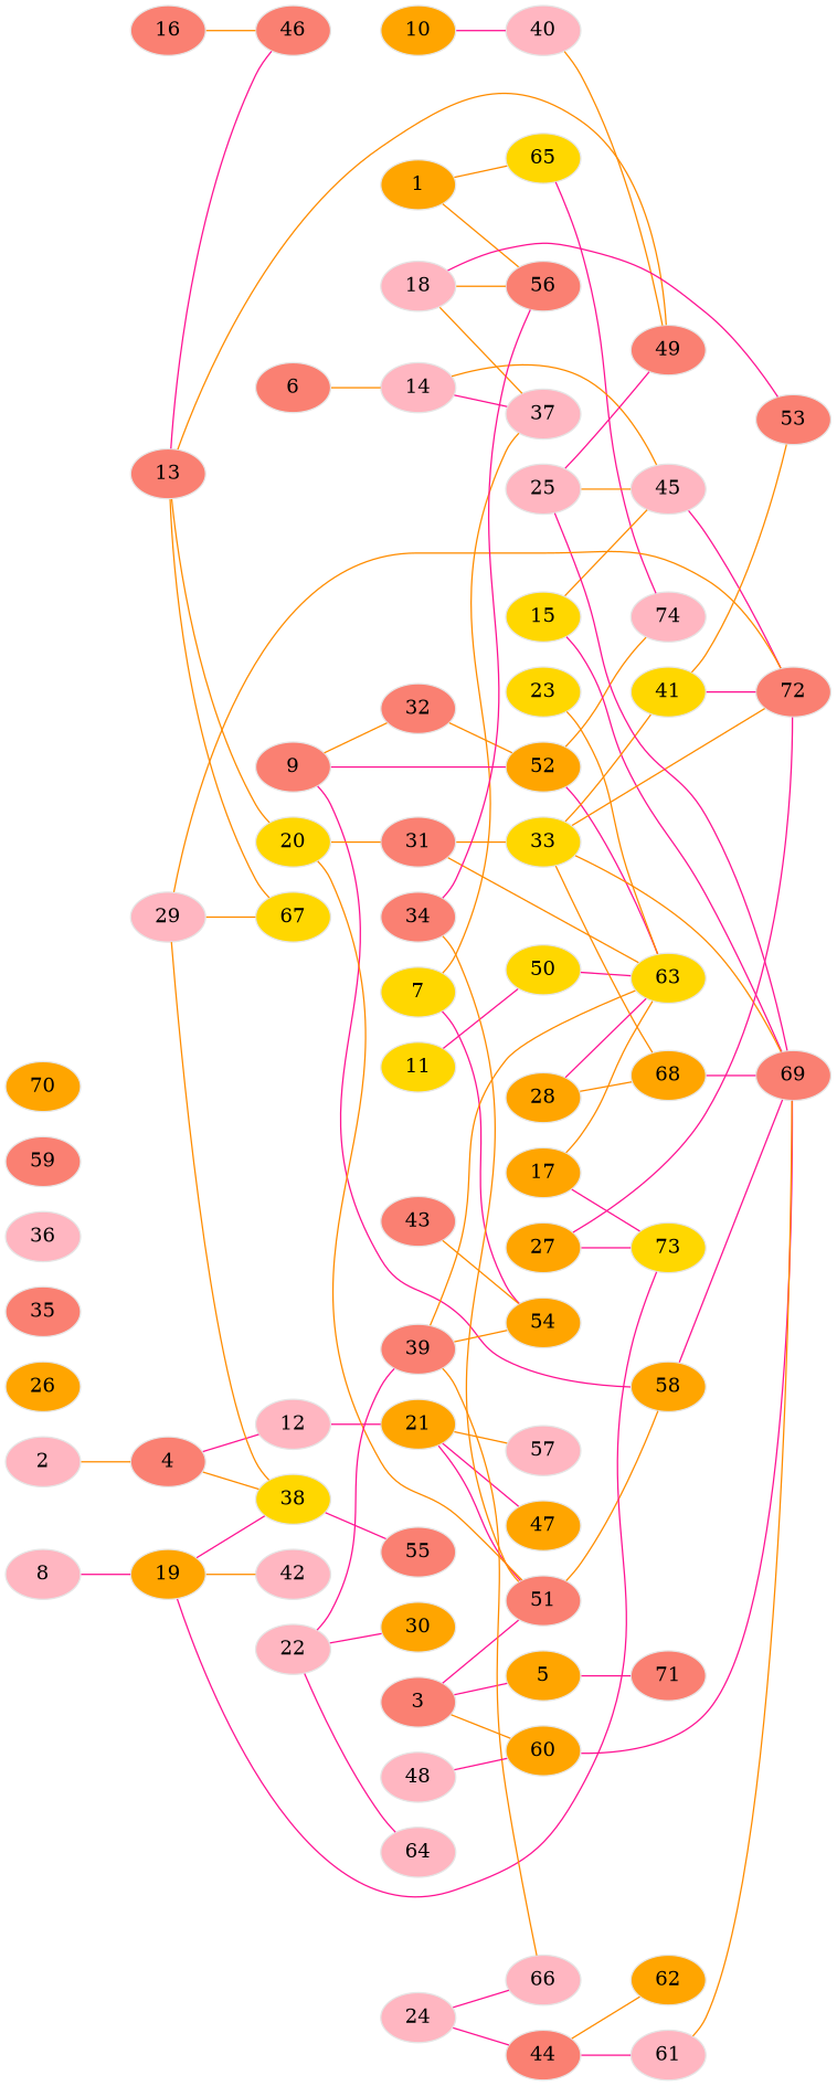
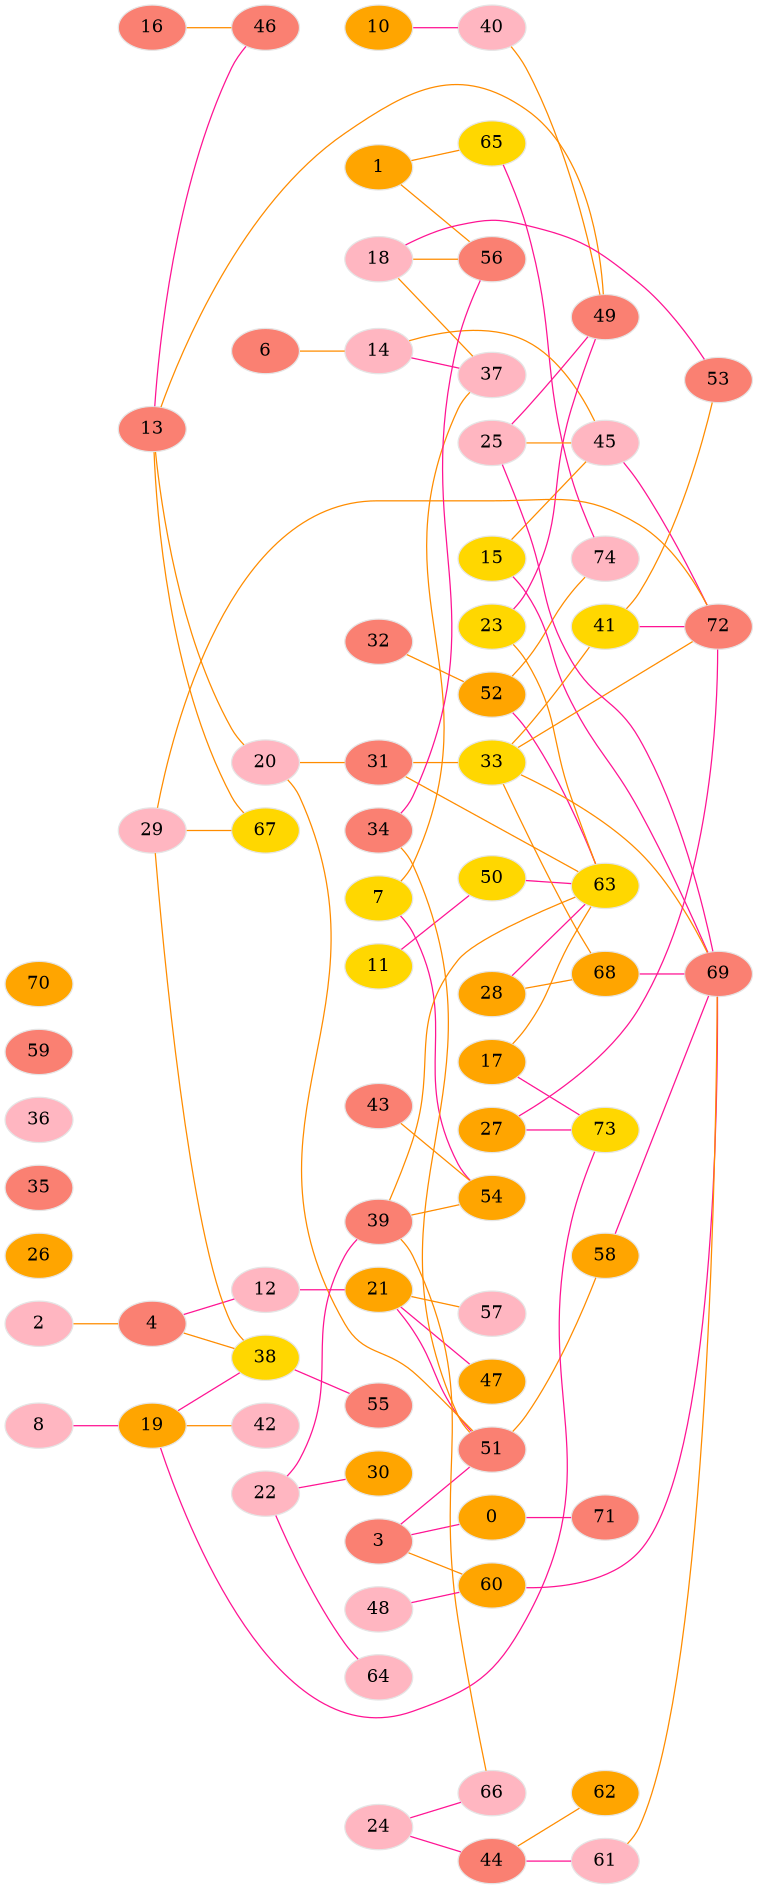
  graph {
    rankdir=LR
    node [color=gray90 fillcolor=salmon style=filled]
    edge [color=darkorange]
    1 [fillcolor=orange]
    56
    65 [fillcolor=gold]
    74 [fillcolor=lightpink]
    2 [fillcolor=lightpink]
    4
    12 [fillcolor=lightpink]
    38 [fillcolor=gold]
-   5 [fillcolor=orange]
+   5 [fillcolor=orange label=0]
    3
    51
    60 [fillcolor=orange]
    71
    58 [fillcolor=orange]
    69
    21 [fillcolor=orange]
    55
    14 [fillcolor=lightpink]
    6
    37 [fillcolor=lightpink]
    45 [fillcolor=lightpink]
    7 [fillcolor=gold]
    54 [fillcolor=orange]
    8 [fillcolor=lightpink]
    19 [fillcolor=orange]
    73 [fillcolor=gold]
    42 [fillcolor=lightpink]
-   9
    32
    52 [fillcolor=orange]
    63 [fillcolor=gold]
    10 [fillcolor=orange]
    40 [fillcolor=lightpink]
    49
    11 [fillcolor=gold]
    50 [fillcolor=gold]
    47 [fillcolor=orange]
    57 [fillcolor=lightpink]
-   20 [fillcolor=gold]
+   20 [fillcolor=lightpink]
    13
    46
    67 [fillcolor=gold]
    31
    72
    15 [fillcolor=gold]
    16
    17 [fillcolor=orange]
    18 [fillcolor=lightpink]
    53
    33 [fillcolor=gold]
    22 [fillcolor=lightpink]
    30 [fillcolor=orange]
    39
    64 [fillcolor=lightpink]
    66 [fillcolor=lightpink]
    23 [fillcolor=gold]
    24 [fillcolor=lightpink]
    44
    61 [fillcolor=lightpink]
    62 [fillcolor=orange]
    25 [fillcolor=lightpink]
    26 [fillcolor=orange]
    27 [fillcolor=orange]
    28 [fillcolor=orange]
    68 [fillcolor=orange]
    29 [fillcolor=lightpink]
    41 [fillcolor=gold]
    34
    35
    36 [fillcolor=lightpink]
    43
    48 [fillcolor=lightpink]
    59
    70 [fillcolor=orange]
    1 -- 56
    1 -- 65
    65 -- 74 [color=deeppink]
    2 -- 4
    4 -- 12 [color=deeppink]
    4 -- 38
    12 -- 21 [color=deeppink]
    38 -- 55 [color=deeppink]
    5 -- 71 [color=deeppink]
    3 -- 5 [color=deeppink]
    3 -- 51 [color=deeppink]
    3 -- 60
    51 -- 58
    60 -- 69 [color=deeppink]
    58 -- 69 [color=deeppink]
    21 -- 51 [color=deeppink]
    21 -- 47 [color=deeppink]
    21 -- 57
    14 -- 37 [color=deeppink]
    14 -- 45
    6 -- 14
    45 -- 72 [color=deeppink]
    7 -- 37
    7 -- 54 [color=deeppink]
    8 -- 19 [color=deeppink]
    19 -- 38 [color=deeppink]
    19 -- 73 [color=deeppink]
    19 -- 42
-   9 -- 58 [color=deeppink]
-   9 -- 32
-   9 -- 52 [color=deeppink]
    32 -- 52
    52 -- 74
    52 -- 63 [color=deeppink]
    10 -- 40 [color=deeppink]
    40 -- 49
    11 -- 50 [color=deeppink]
    50 -- 63 [color=deeppink]
    20 -- 51
    20 -- 31
    13 -- 49
    13 -- 20
    13 -- 46 [color=deeppink]
    13 -- 67
    31 -- 63
    31 -- 33
    15 -- 69 [color=deeppink]
    15 -- 45
    16 -- 46
    17 -- 73 [color=deeppink]
    17 -- 63
    18 -- 56
    18 -- 37
    18 -- 53 [color=deeppink]
    33 -- 69
    33 -- 72
    33 -- 68
    33 -- 41
    22 -- 30 [color=deeppink]
    22 -- 39 [color=deeppink]
    22 -- 64 [color=deeppink]
    39 -- 54
    39 -- 63
    39 -- 66
    23 -- 63
+   23 -- 49 [color=deeppink]
    24 -- 66 [color=deeppink]
    24 -- 44 [color=deeppink]
    44 -- 61 [color=deeppink]
    44 -- 62
    61 -- 69
    25 -- 69 [color=deeppink]
    25 -- 45
    25 -- 49 [color=deeppink]
    27 -- 73 [color=deeppink]
    27 -- 72 [color=deeppink]
    28 -- 63 [color=deeppink]
    28 -- 68
    68 -- 69 [color=deeppink]
    29 -- 38
    29 -- 67
    29 -- 72
    41 -- 72 [color=deeppink]
    41 -- 53
    34 -- 56 [color=deeppink]
    34 -- 51
    43 -- 54
    48 -- 60 [color=deeppink]
  }
